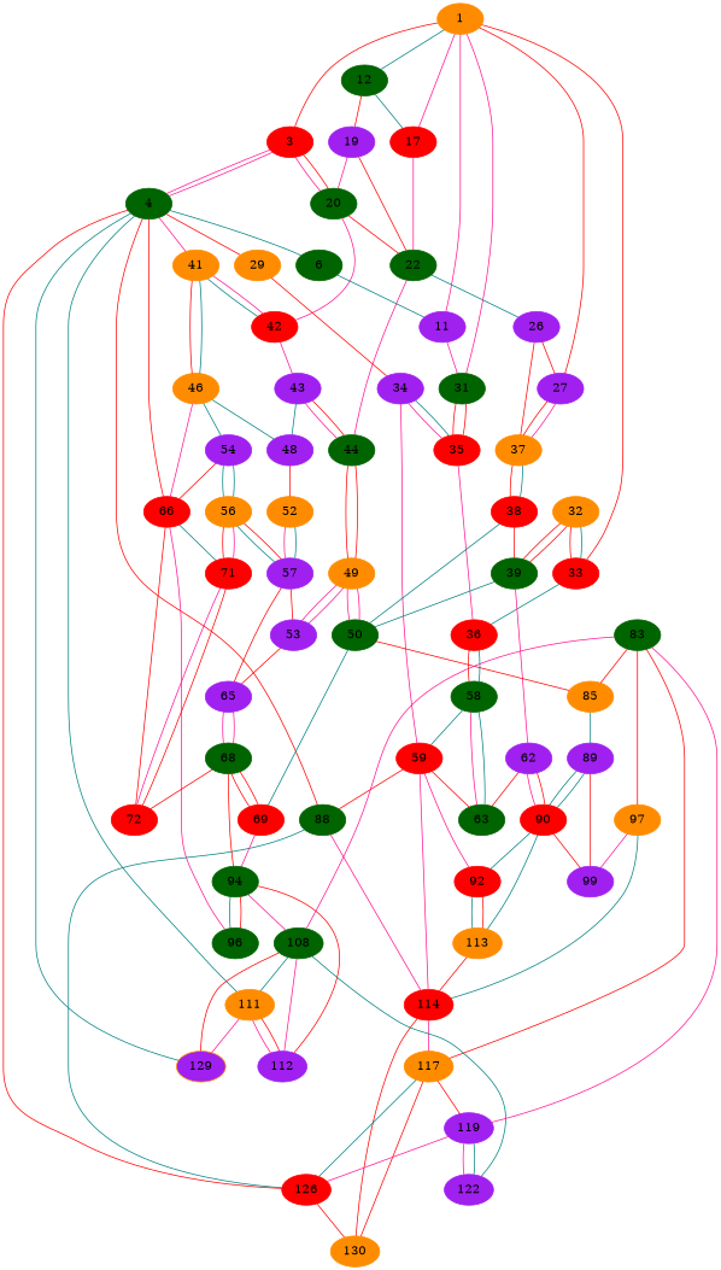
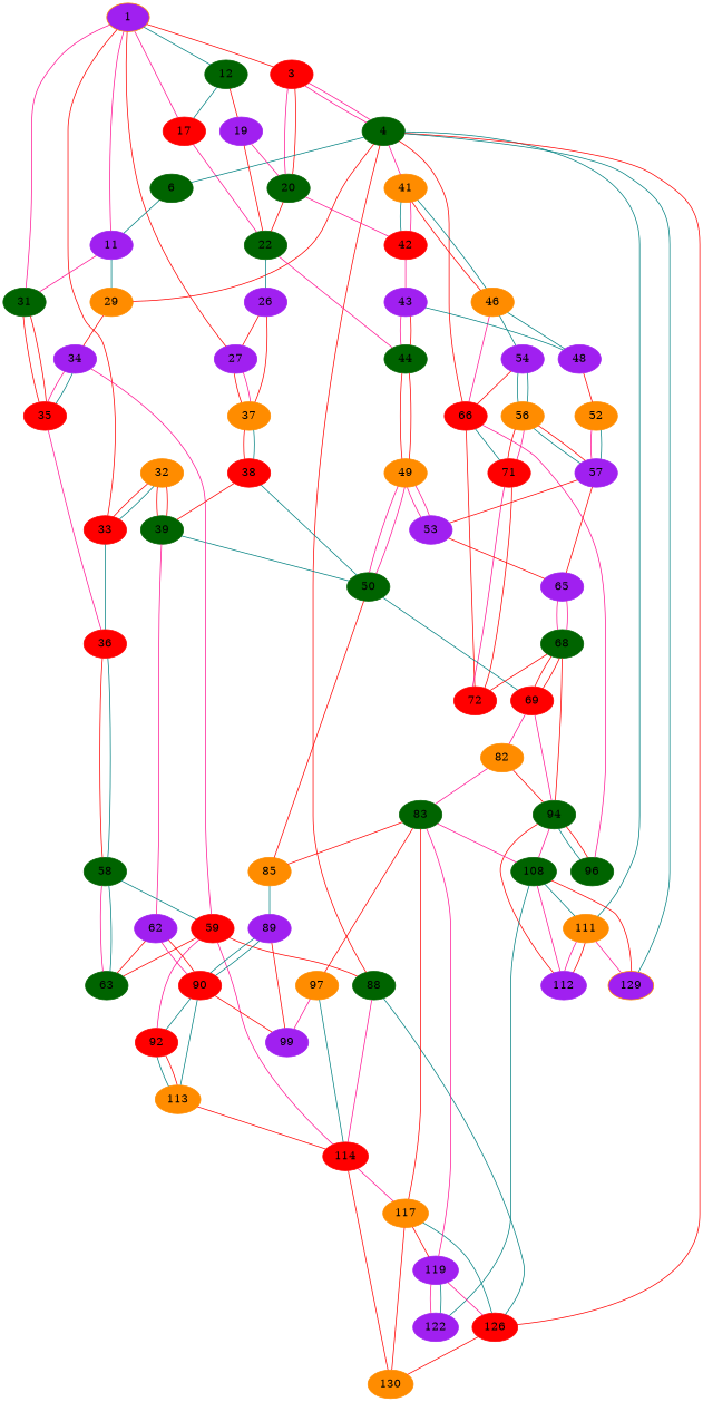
  graph {
    node [color=darkorange style=filled]
    edge [color=red]
-   1 [super="+2+7"]
+   1 [super="+2+7" fillcolor=purple]
    3 [color=red]
    11 [color=purple super="+28"]
    12 [color=darkgreen super="+13+16"]
    17 [color=red]
    27 [color=purple]
    31 [color=darkgreen]
    33 [color=red]
    4 [color=darkgreen super="+75+5"]
    20 [color=darkgreen super="+25"]
    29
    19 [color=purple super="+21"]
    22 [color=darkgreen super="+23"]
    37
    35 [color=red]
    32
    39 [color=darkgreen super="+61"]
    36 [color=red]
    6 [color=darkgreen]
    41
    66 [color=red super="+67+74"]
    88 [color=darkgreen super="+134"]
    111 [super="+128"]
    126 [color=red super="+132"]
    129 [fillcolor=purple]
    42 [color=red]
    34 [color=purple]
    46 [super="+64+47"]
    71 [color=red]
    72 [color=red]
    96 [color=darkgreen]
    114 [color=red super="+115"]
    112 [color=purple]
    130
    26 [color=purple super="+40"]
    44 [color=darkgreen]
    43 [color=purple]
    49
    38 [color=red]
    59 [color=red super="+60+81"]
    50 [color=darkgreen super="+51"]
    62 [color=purple]
    58 [color=darkgreen]
    63 [color=darkgreen]
    92 [color=red super="+93"]
    69 [color=red super="+70"]
    85
    90 [color=red super="+91"]
    48 [color=purple]
    n50 [color=purple label=54]
    52
    53 [color=purple]
    56
    57 [color=purple]
    65 [color=purple]
    94 [color=darkgreen super="+95"]
+   82
    89 [color=purple]
    68 [color=darkgreen super="+73"]
    113
    117 [super="+118"]
    99 [color=purple super="+100"]
    108 [color=darkgreen super="+116+109"]
    83 [color=darkgreen super="+84+106"]
    97 [super="+98"]
    119 [color=purple super="+120"]
    122 [color=purple]
    1 -- 3
    1 -- 11 [color=deeppink]
    1 -- 12 [color=teal]
    1 -- 17 [color=deeppink]
    1 -- 27
    1 -- 31 [color=deeppink]
    1 -- 33
    3 -- 4 [color=deeppink]
    3 -- 4 [color=deeppink]
    3 -- 20 [color=deeppink]
    3 -- 20
    11 -- 31 [color=deeppink]
+   11 -- 29 [color=teal]
    12 -- 17 [color=teal]
    12 -- 19 [weight=2]
    17 -- 22 [color=deeppink]
    27 -- 37
    27 -- 37 [color=deeppink]
    31 -- 35
    31 -- 35
    33 -- 36 [color=teal]
    4 -- 29
    4 -- 6 [color=teal]
    4 -- 41 [color=deeppink]
    4 -- 66 [weight=2]
    4 -- 88 [weight=2]
    4 -- 111 [color=teal]
    4 -- 126
    4 -- 129 [color=teal]
    20 -- 22
    20 -- 42 [color=deeppink]
    29 -- 34
    19 -- 20 [color=deeppink]
    19 -- 22
    22 -- 26 [color=teal weight=2]
    22 -- 44 [color=deeppink]
    37 -- 38
    37 -- 38 [color=teal]
    35 -- 36 [color=deeppink]
    32 -- 33
    32 -- 33 [color=teal]
    32 -- 39
    32 -- 39
    39 -- 50 [color=teal]
    39 -- 62 [color=deeppink]
    36 -- 58
    36 -- 58 [color=teal]
    6 -- 11 [color=teal]
    41 -- 42 [color=teal]
    41 -- 42 [color=deeppink]
    41 -- 46
    41 -- 46 [color=teal]
    66 -- 71 [color=teal]
    66 -- 72
    66 -- 96 [color=deeppink]
    88 -- 126 [color=teal]
    88 -- 114 [color=deeppink]
    111 -- 129 [color=deeppink]
    111 -- 112 [color=deeppink]
    111 -- 112
    126 -- 130
    42 -- 43 [color=deeppink]
    34 -- 35 [color=deeppink]
    34 -- 35 [color=teal]
    34 -- 59 [color=deeppink]
    46 -- 66 [color=deeppink]
    46 -- 48 [color=teal]
    46 -- n50 [color=teal]
    71 -- 72 [color=deeppink]
    71 -- 72
    114 -- 130
    114 -- 117 [color=deeppink]
    26 -- 27
    26 -- 37
    44 -- 49
    44 -- 49
    43 -- 44 [color=deeppink]
    43 -- 44
    43 -- 48 [color=teal]
    49 -- 50 [color=deeppink]
    49 -- 50 [color=deeppink]
    49 -- 53 [color=deeppink]
    49 -- 53 [color=deeppink]
    38 -- 39
    38 -- 50 [color=teal]
    59 -- 88
    59 -- 114 [color=deeppink]
    59 -- 63
    59 -- 92 [color=deeppink weight=2]
    50 -- 69 [color=teal]
    50 -- 85
    62 -- 63
    62 -- 90 [color=deeppink]
    62 -- 90
    58 -- 59 [color=teal]
    58 -- 63 [color=deeppink]
    58 -- 63 [color=teal]
    92 -- 113 [color=teal]
    92 -- 113
    69 -- 94 [color=deeppink]
+   69 -- 82 [color=deeppink]
    85 -- 89 [color=teal]
    90 -- 92 [color=teal]
    90 -- 113 [color=teal]
    90 -- 99
    48 -- 52
    n50 -- 66
    n50 -- 56 [color=teal]
    n50 -- 56 [color=teal]
    52 -- 57 [color=deeppink]
    52 -- 57 [color=teal]
    53 -- 65
    56 -- 71
    56 -- 71 [color=deeppink]
    56 -- 57 [color=teal]
    56 -- 57
    57 -- 53
    57 -- 65
    65 -- 68 [color=deeppink]
    65 -- 68 [color=deeppink]
    94 -- 96 [color=teal weight=2]
    94 -- 96
    94 -- 112
    94 -- 108 [color=deeppink]
+   82 -- 94
+   82 -- 83 [color=deeppink]
    89 -- 90 [color=teal]
    89 -- 90 [color=teal]
    89 -- 99
    68 -- 72
    68 -- 69
    68 -- 69
    68 -- 94
    113 -- 114
    117 -- 126 [color=teal]
    117 -- 130
    117 -- 119
    108 -- 111 [color=teal]
    108 -- 129
    108 -- 112 [color=deeppink]
    108 -- 122 [color=teal]
    83 -- 85
    83 -- 117
    83 -- 108 [color=deeppink]
    83 -- 97 [weight=2]
    83 -- 119 [color=deeppink]
    97 -- 114 [color=teal]
    97 -- 99 [color=deeppink weight=2]
    119 -- 126 [color=deeppink]
    119 -- 122 [color=deeppink weight=2]
    119 -- 122 [color=teal]
  }
